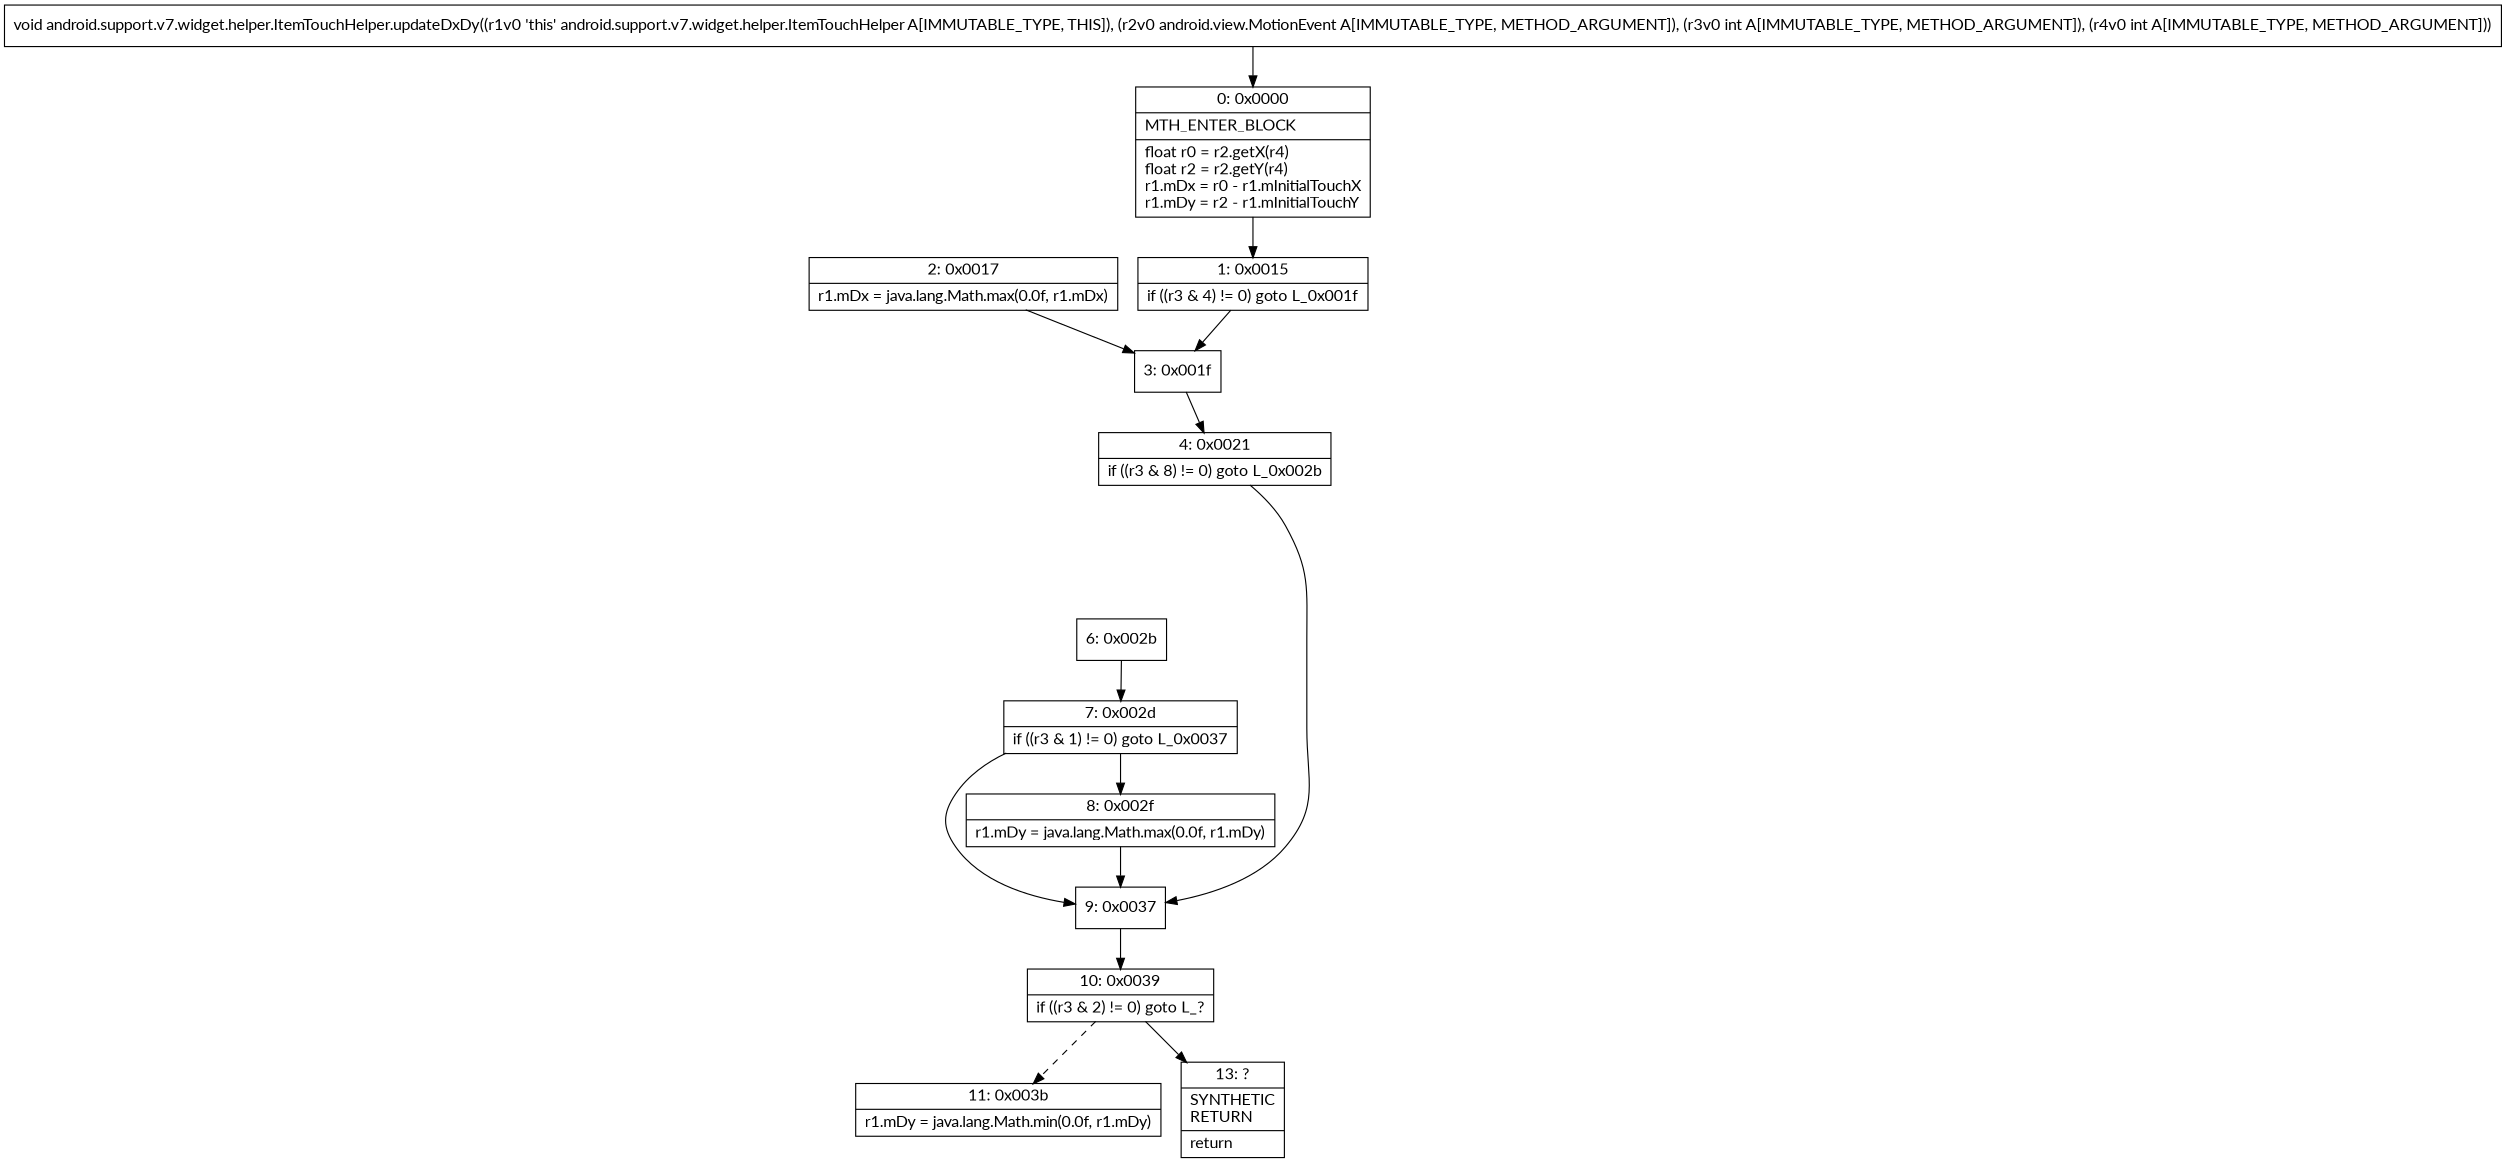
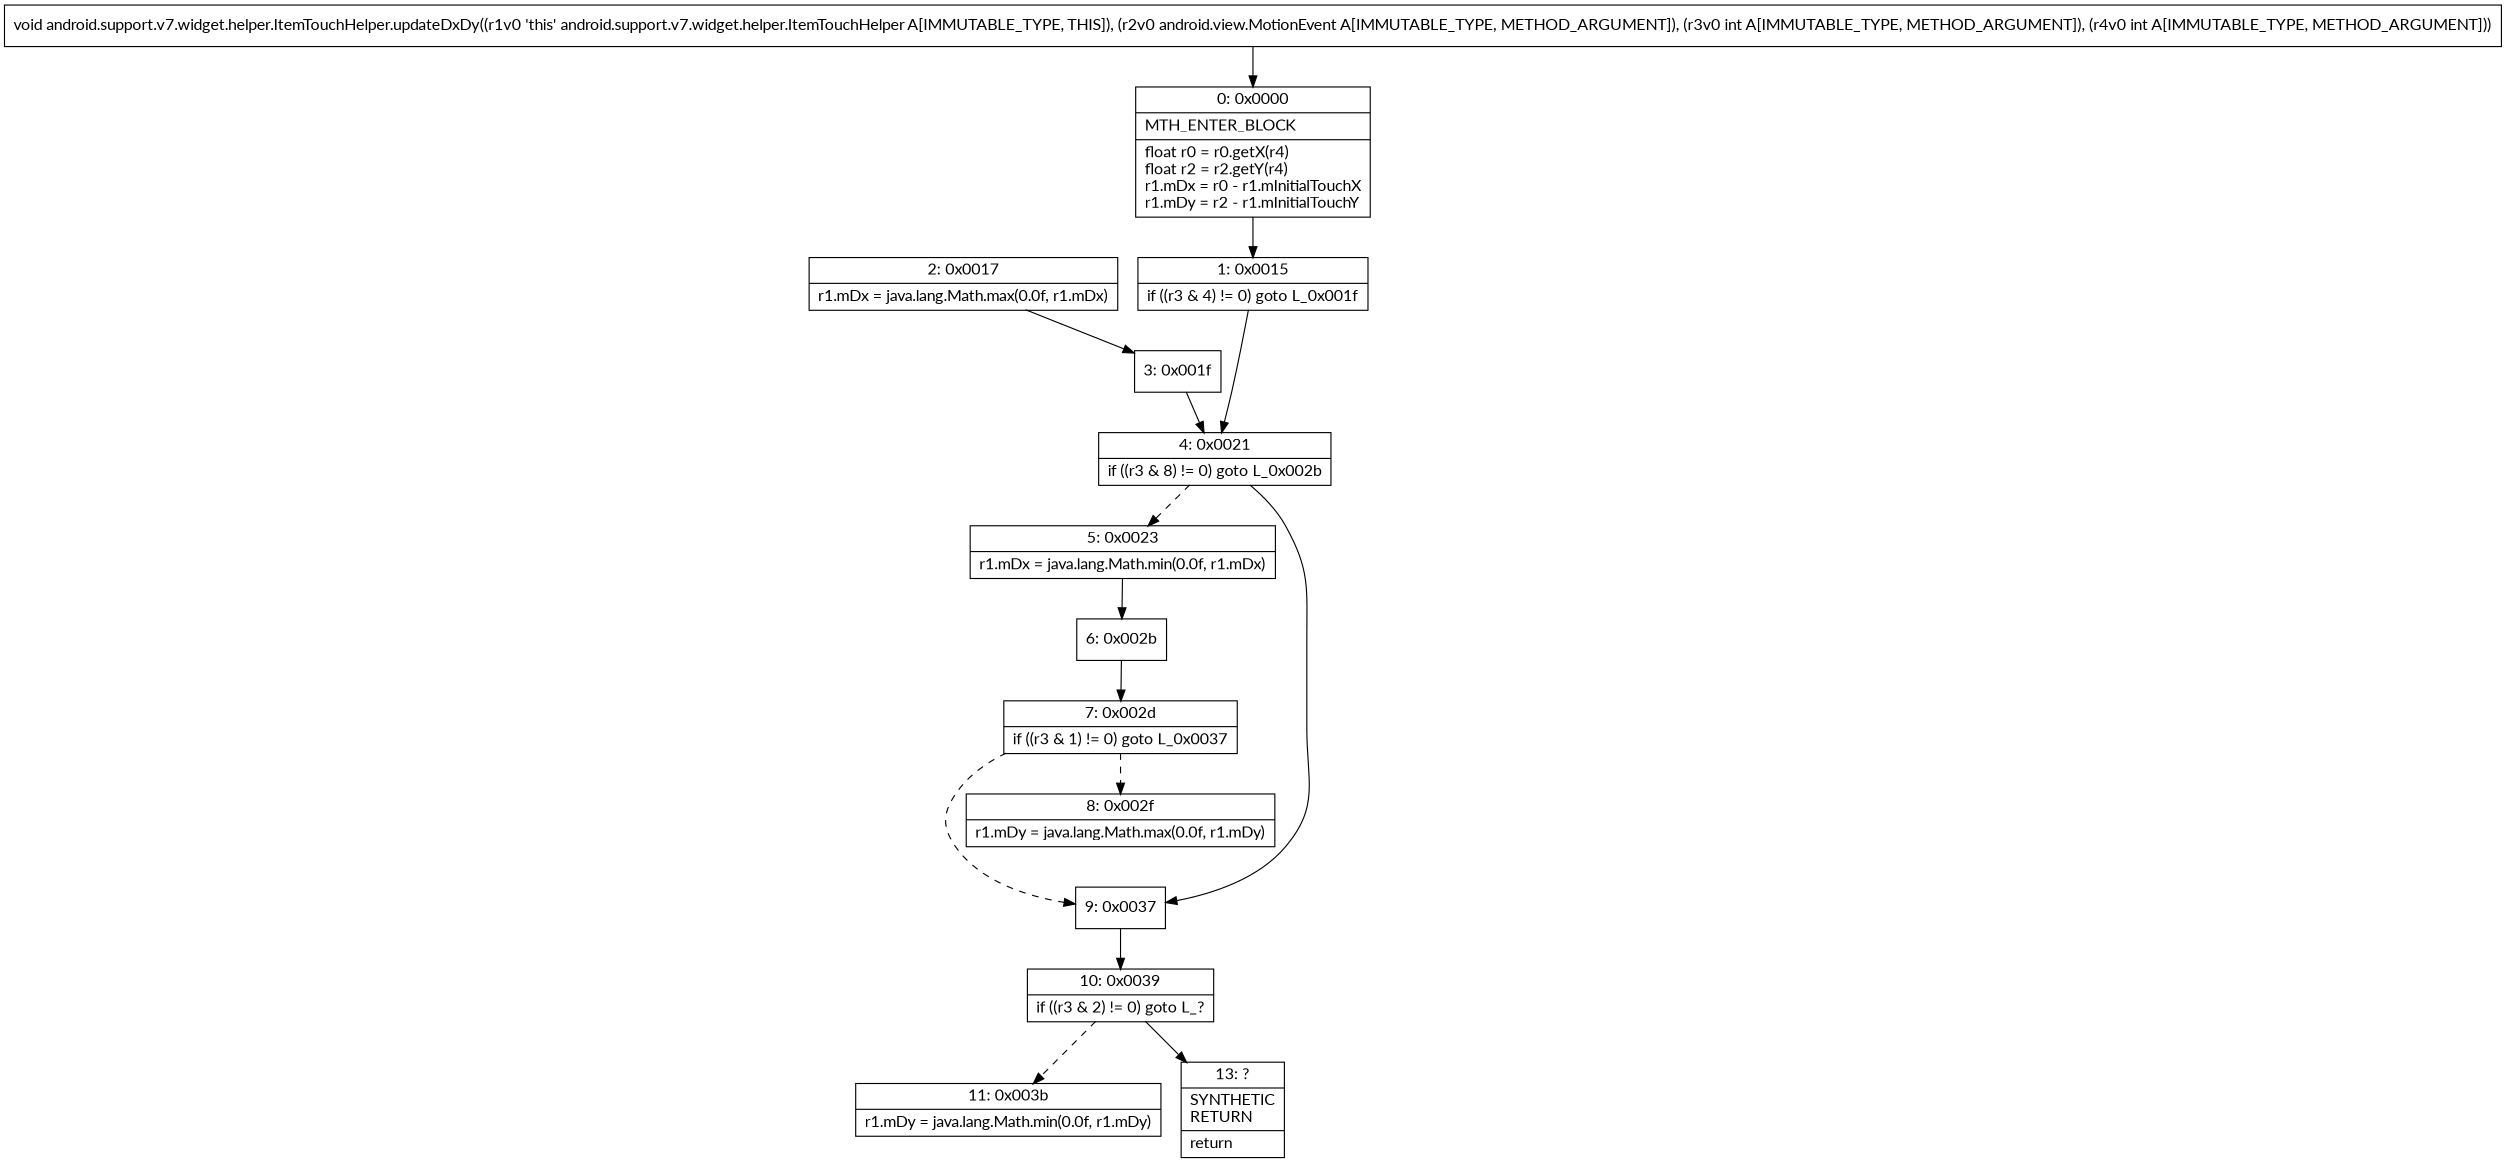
  digraph {
    fontname=Lato
    node [fontname=Lato shape=record]
    edge [fontname=Lato]
-   n1 [label="{0\:\ 0x0000|MTH_ENTER_BLOCK\l|float r0 = r2.getX(r4)\lfloat r2 = r2.getY(r4)\lr1.mDx = r0 \- r1.mInitialTouchX\lr1.mDy = r2 \- r1.mInitialTouchY\l}"]
+   n1 [label="{0\:\ 0x0000|MTH_ENTER_BLOCK\l|float r0 = r0.getX(r4)\lfloat r2 = r2.getY(r4)\lr1.mDx = r0 \- r1.mInitialTouchX\lr1.mDy = r2 \- r1.mInitialTouchY\l}"]
    n2 [label="{1\:\ 0x0015|if ((r3 & 4) != 0) goto L_0x001f\l}"]
    n3 [label="{3\:\ 0x001f}"]
    n4 [label="{2\:\ 0x0017|r1.mDx = java.lang.Math.max(0.0f, r1.mDx)\l}"]
    n5 [label="{4\:\ 0x0021|if ((r3 & 8) != 0) goto L_0x002b\l}"]
+   n6 [label="{5\:\ 0x0023|r1.mDx = java.lang.Math.min(0.0f, r1.mDx)\l}"]
    n7 [label="{9\:\ 0x0037}"]
    n8 [label="{6\:\ 0x002b}"]
    n9 [label="{7\:\ 0x002d|if ((r3 & 1) != 0) goto L_0x0037\l}"]
    n10 [label="{8\:\ 0x002f|r1.mDy = java.lang.Math.max(0.0f, r1.mDy)\l}"]
    n11 [label="{10\:\ 0x0039|if ((r3 & 2) != 0) goto L_?\l}"]
    n12 [label="{11\:\ 0x003b|r1.mDy = java.lang.Math.min(0.0f, r1.mDy)\l}"]
    n13 [label="{13\:\ ?|SYNTHETIC\lRETURN\l|return\l}"]
    n14 [label="{void android.support.v7.widget.helper.ItemTouchHelper.updateDxDy((r1v0 'this' android.support.v7.widget.helper.ItemTouchHelper A[IMMUTABLE_TYPE, THIS]), (r2v0 android.view.MotionEvent A[IMMUTABLE_TYPE, METHOD_ARGUMENT]), (r3v0 int A[IMMUTABLE_TYPE, METHOD_ARGUMENT]), (r4v0 int A[IMMUTABLE_TYPE, METHOD_ARGUMENT])) }"]
    n1 -> n2
-   n2 -> n3
+   n2 -> n5
    n3 -> n5
    n4 -> n3
+   n5 -> n6 [style=dashed]
    n5 -> n7
+   n6 -> n8
    n7 -> n11
    n8 -> n9
-   n9 -> n7
-   n9 -> n10 [style=solid]
-   n10 -> n7
+   n9 -> n7 [style=dashed]
+   n9 -> n10 [style=dashed]
    n11 -> n12 [style=dashed]
    n11 -> n13
    n14 -> n1
  }
